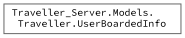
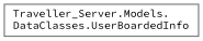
  digraph {
    rankdir=LR
    fontname="Source Code Pro"
-   n1 [color=grey40 fillcolor=white fontname="Source Code Pro" fontsize=10 height=0.2 label="Traveller_Server.Models.\lTraveller.UserBoardedInfo" shape=box style=filled width=0.4]
+   n1 [color=grey40 fillcolor=white fontname="Source Code Pro" fontsize=10 height=0.2 label="Traveller_Server.Models.\lDataClasses.UserBoardedInfo" shape=box style=filled width=0.4]
  }
